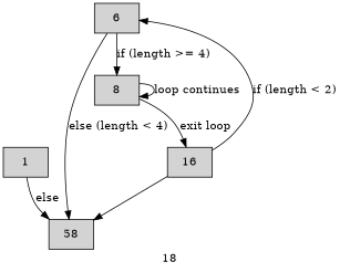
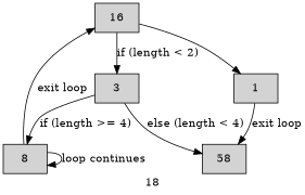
  digraph {
    label=18
    node [shape=box style=filled]
    n1 [label=58]
    1
-   6
+   6 [label=3]
    8
    16
-   1 -> n1 [label=else]
+   1 -> n1 [label="exit loop"]
    6 -> n1 [label="else (length < 4)"]
    6 -> 8 [label="if (length >= 4)"]
    8 -> 8 [label="loop continues"]
    8 -> 16 [label="exit loop"]
-   16 -> n1
+   16 -> 1
    16 -> 6 [label="if (length < 2)"]
  }
